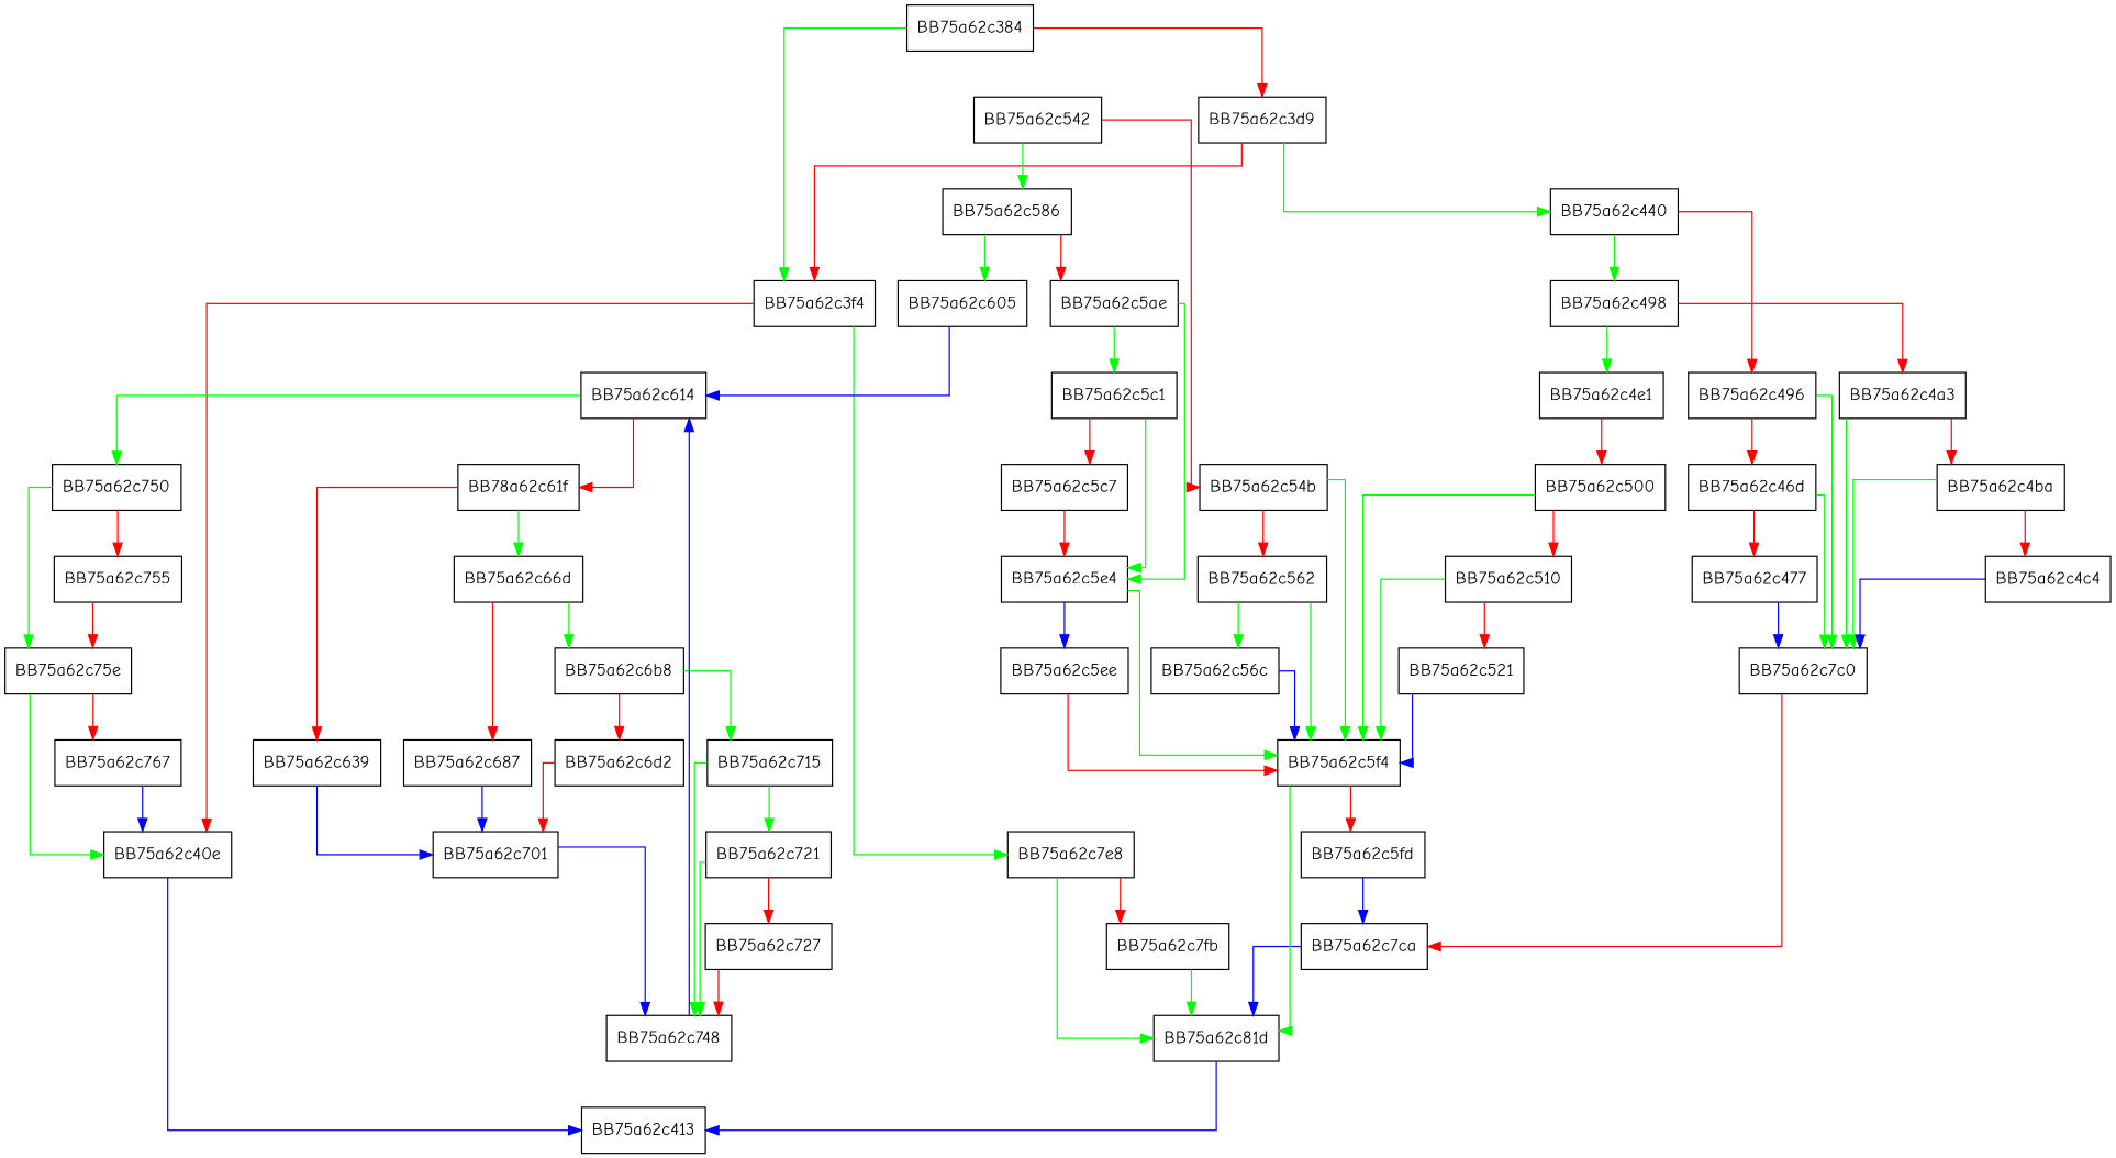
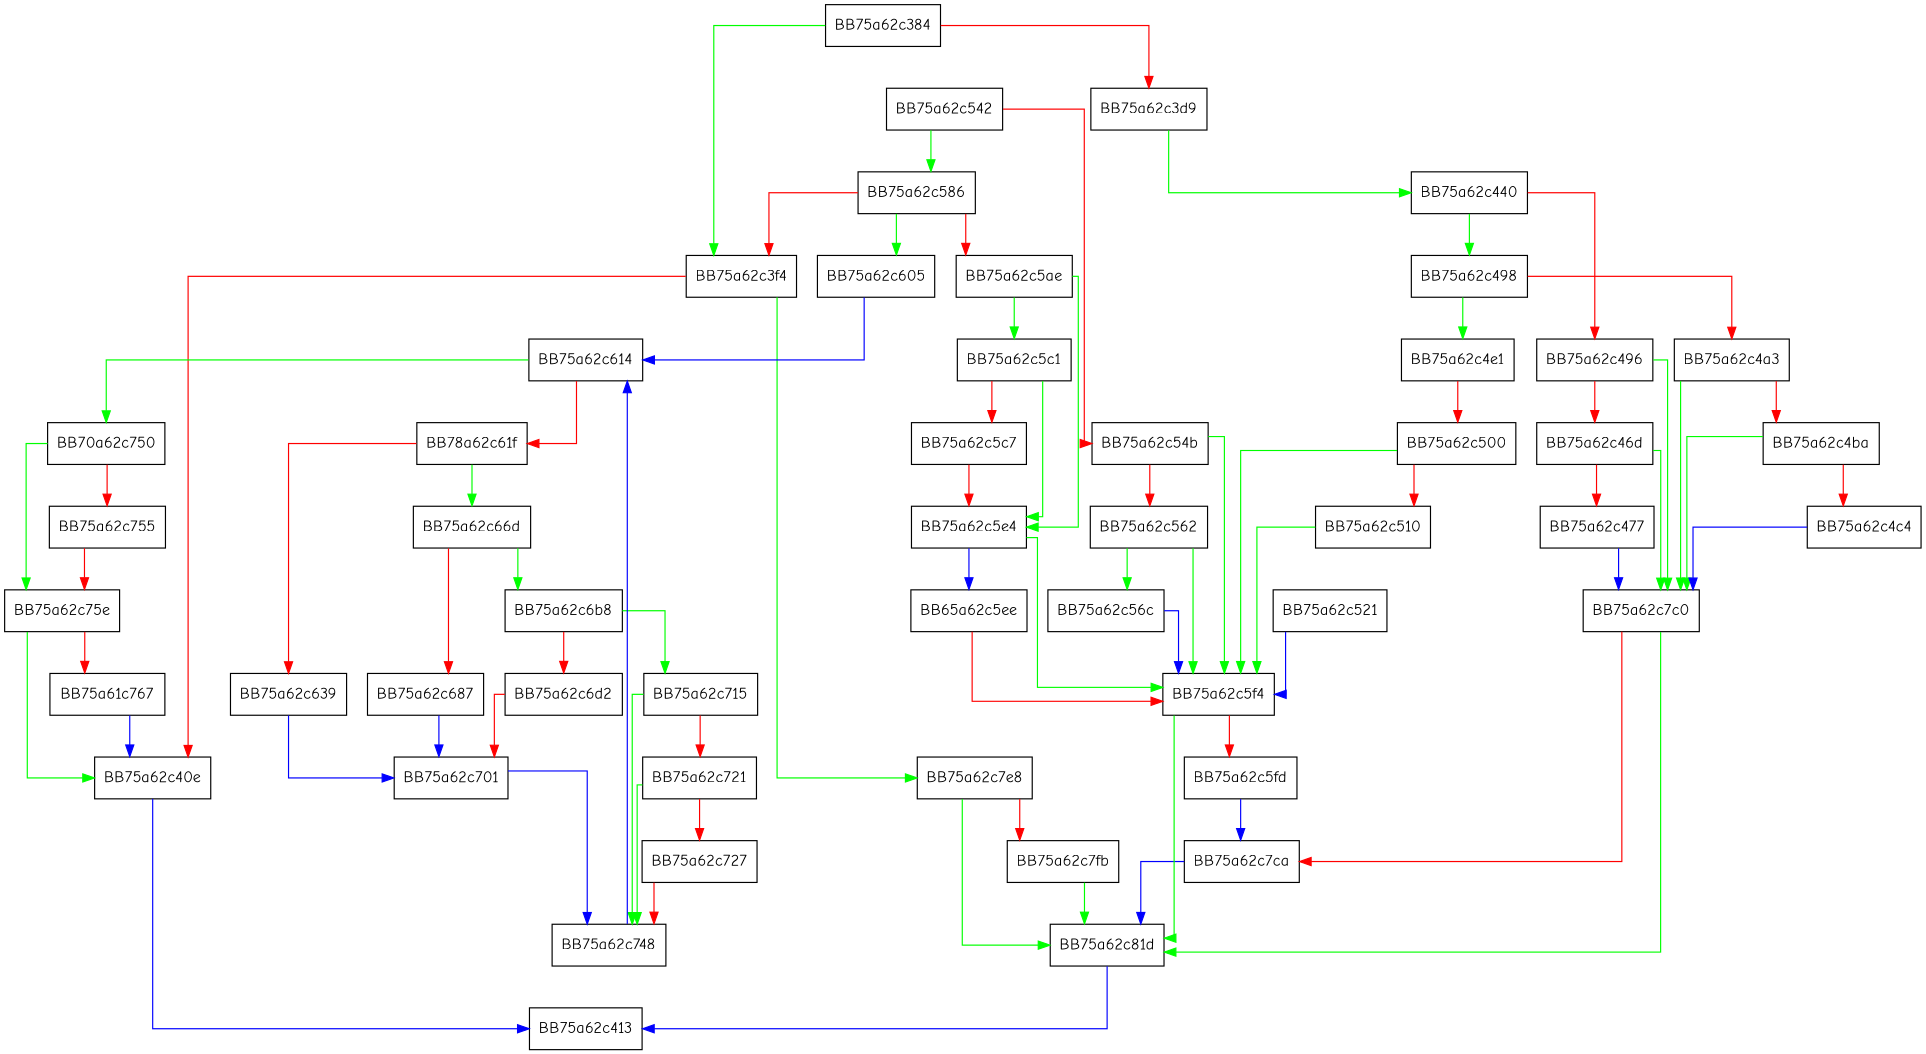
  digraph {
    fontname="Comic Neue"
    splines=ortho
    node [fontname="Comic Neue" shape=box]
    edge [color=green fontname="Comic Neue"]
    BB75a62c384
    BB75a62c3f4
    BB75a62c3d9
    BB75a62c7e8
    BB75a62c40e
    BB75a62c440
    BB75a62c81d
    BB75a62c7fb
    BB75a62c413
    BB75a62c498
    n11 [label=BB75a62c496]
    BB75a62c4e1
    BB75a62c4a3
    BB75a62c7c0
    BB75a62c46d
    BB75a62c500
    BB75a62c4ba
    BB75a62c7ca
    BB75a62c477
    BB75a62c542
    BB75a62c586
    BB75a62c54b
    BB75a62c5f4
    n24 [label=BB75a62c510]
    BB75a62c4c4
    BB75a62c605
    BB75a62c5ae
    BB75a62c562
    BB75a62c5fd
    BB75a62c521
    BB75a62c614
    BB75a62c5e4
    BB75a62c5c1
    BB75a62c56c
-   BB75a62c750
+   BB75a62c750 [label=BB70a62c750]
    n36 [label=BB78a62c61f]
-   BB75a62c5ee
+   BB75a62c5ee [label=BB65a62c5ee]
    BB75a62c5c7
    BB75a62c75e
    BB75a62c755
    BB75a62c66d
    BB75a62c639
-   BB75a62c767
+   BB75a62c767 [label=BB75a61c767]
    BB75a62c6b8
    BB75a62c687
    BB75a62c701
    BB75a62c715
    BB75a62c6d2
    BB75a62c748
    BB75a62c721
    BB75a62c727
    BB75a62c384 -> BB75a62c3f4
    BB75a62c384 -> BB75a62c3d9 [color=red]
    BB75a62c3f4 -> BB75a62c7e8
    BB75a62c3f4 -> BB75a62c40e [color=red]
-   BB75a62c3d9 -> BB75a62c3f4 [color=red]
+   BB75a62c586 -> BB75a62c3f4 [color=red]
    BB75a62c3d9 -> BB75a62c440
    BB75a62c7e8 -> BB75a62c81d
    BB75a62c7e8 -> BB75a62c7fb [color=red]
    BB75a62c40e -> BB75a62c413 [color=blue]
    BB75a62c440 -> BB75a62c498
    BB75a62c440 -> n11 [color=red]
    BB75a62c81d -> BB75a62c413 [color=blue]
    BB75a62c7fb -> BB75a62c81d
    BB75a62c498 -> BB75a62c4e1
    BB75a62c498 -> BB75a62c4a3 [color=red]
    n11 -> BB75a62c7c0
    n11 -> BB75a62c46d [color=red]
    BB75a62c4e1 -> BB75a62c500 [color=red]
    BB75a62c4a3 -> BB75a62c7c0
    BB75a62c4a3 -> BB75a62c4ba [color=red]
+   BB75a62c7c0 -> BB75a62c81d
    BB75a62c7c0 -> BB75a62c7ca [color=red]
    BB75a62c46d -> BB75a62c7c0
    BB75a62c46d -> BB75a62c477 [color=red]
    BB75a62c500 -> BB75a62c5f4
    BB75a62c500 -> n24 [color=red]
    BB75a62c4ba -> BB75a62c7c0
    BB75a62c4ba -> BB75a62c4c4 [color=red]
    BB75a62c7ca -> BB75a62c81d [color=blue]
    BB75a62c477 -> BB75a62c7c0 [color=blue]
    BB75a62c542 -> BB75a62c586
    BB75a62c542 -> BB75a62c54b [color=red]
    BB75a62c586 -> BB75a62c605
    BB75a62c586 -> BB75a62c5ae [color=red]
    BB75a62c54b -> BB75a62c5f4
    BB75a62c54b -> BB75a62c562 [color=red]
    BB75a62c5f4 -> BB75a62c81d
    BB75a62c5f4 -> BB75a62c5fd [color=red]
    n24 -> BB75a62c5f4
-   n24 -> BB75a62c521 [color=red]
    BB75a62c4c4 -> BB75a62c7c0 [color=blue]
    BB75a62c605 -> BB75a62c614 [color=blue]
    BB75a62c5ae -> BB75a62c5e4
    BB75a62c5ae -> BB75a62c5c1
    BB75a62c562 -> BB75a62c5f4
    BB75a62c562 -> BB75a62c56c
    BB75a62c5fd -> BB75a62c7ca [color=blue]
    BB75a62c521 -> BB75a62c5f4 [color=blue]
    BB75a62c614 -> BB75a62c750
    BB75a62c614 -> n36 [color=red]
    BB75a62c5e4 -> BB75a62c5f4
    BB75a62c5e4 -> BB75a62c5ee [color=blue]
    BB75a62c5c1 -> BB75a62c5e4
    BB75a62c5c1 -> BB75a62c5c7 [color=red]
    BB75a62c56c -> BB75a62c5f4 [color=blue]
    BB75a62c750 -> BB75a62c75e
    BB75a62c750 -> BB75a62c755 [color=red]
    n36 -> BB75a62c66d
    n36 -> BB75a62c639 [color=red]
    BB75a62c5ee -> BB75a62c5f4 [color=red]
    BB75a62c5c7 -> BB75a62c5e4 [color=red]
    BB75a62c75e -> BB75a62c40e
    BB75a62c75e -> BB75a62c767 [color=red]
    BB75a62c755 -> BB75a62c75e [color=red]
    BB75a62c66d -> BB75a62c6b8
    BB75a62c66d -> BB75a62c687 [color=red]
    BB75a62c639 -> BB75a62c701 [color=blue]
    BB75a62c767 -> BB75a62c40e [color=blue]
    BB75a62c6b8 -> BB75a62c715
    BB75a62c6b8 -> BB75a62c6d2 [color=red]
    BB75a62c687 -> BB75a62c701 [color=blue]
    BB75a62c701 -> BB75a62c748 [color=blue]
    BB75a62c715 -> BB75a62c748
-   BB75a62c715 -> BB75a62c721
+   BB75a62c715 -> BB75a62c721 [color=red]
    BB75a62c6d2 -> BB75a62c701 [color=red]
    BB75a62c748 -> BB75a62c614 [color=blue]
    BB75a62c721 -> BB75a62c748
    BB75a62c721 -> BB75a62c727 [color=red]
    BB75a62c727 -> BB75a62c748 [color=red]
  }
